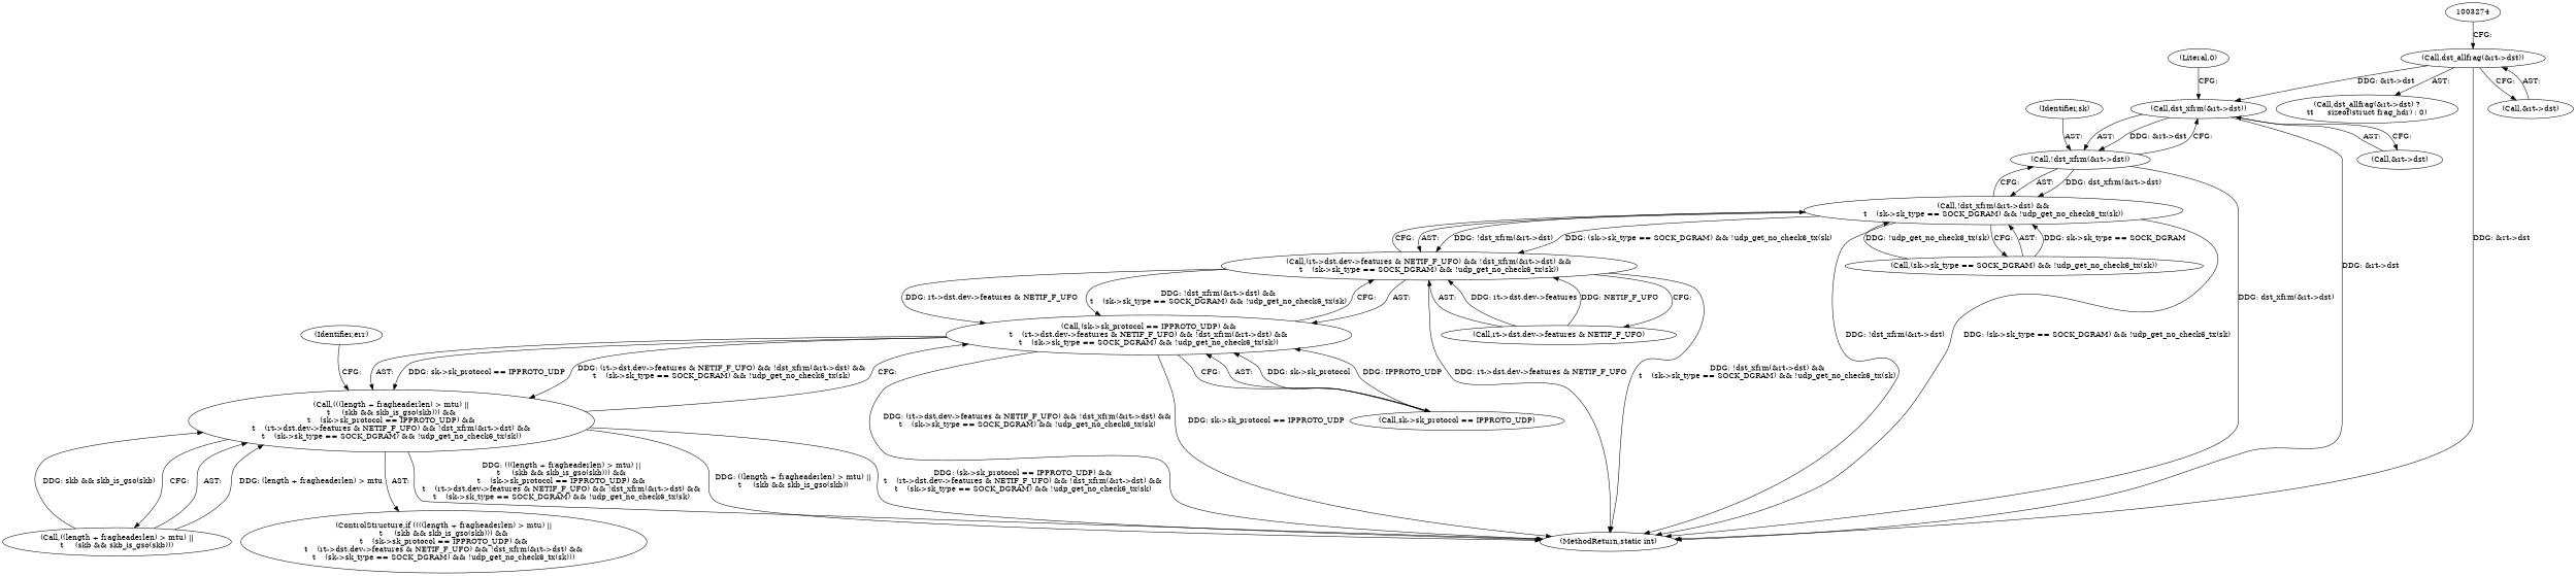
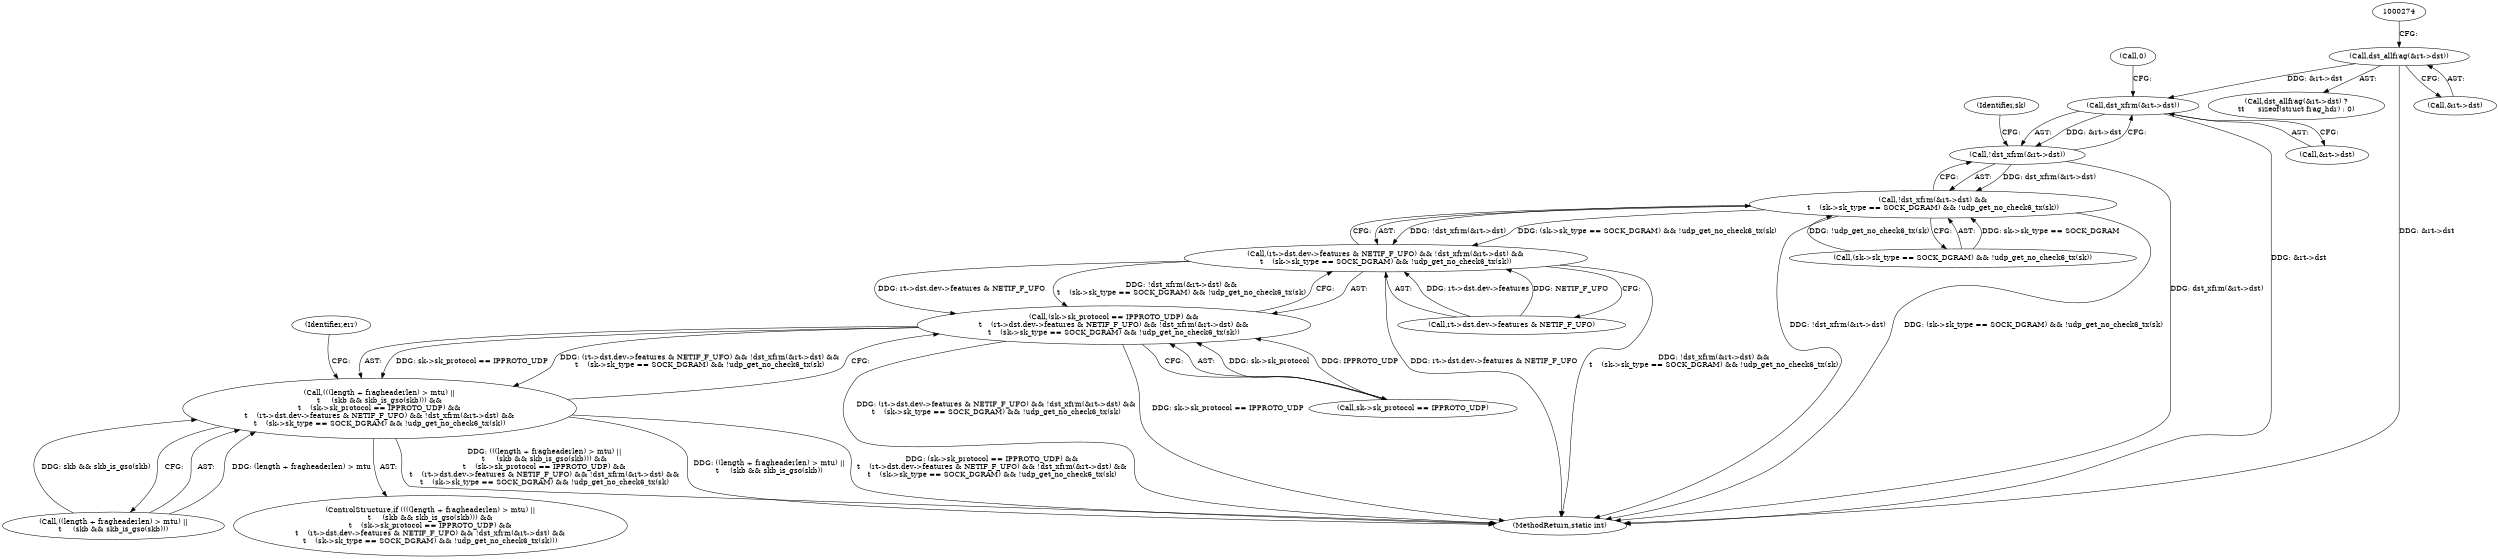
  digraph {
    n1 [label="(Call,dst_xfrm(&rt->dst))"]
    n2 [label="(Call,!dst_xfrm(&rt->dst))"]
    n3 [label="(Call,&rt->dst)"]
    n4 [label="(MethodReturn,static int)"]
    n5 [label="(Call,!dst_xfrm(&rt->dst) &&\n\t    (sk->sk_type == SOCK_DGRAM) && !udp_get_no_check6_tx(sk))"]
    n6 [label="(Call,dst_allfrag(&rt->dst))"]
    n7 [label="(Call,dst_allfrag(&rt->dst) ?\n\t\t      sizeof(struct frag_hdr) : 0)"]
    n8 [label="(Call,&rt->dst)"]
    n9 [label="(Call,(rt->dst.dev->features & NETIF_F_UFO) && !dst_xfrm(&rt->dst) &&\n\t    (sk->sk_type == SOCK_DGRAM) && !udp_get_no_check6_tx(sk))"]
    n10 [label="(Call,(sk->sk_type == SOCK_DGRAM) && !udp_get_no_check6_tx(sk))"]
    n11 [label="(Call,(sk->sk_protocol == IPPROTO_UDP) &&\n\t    (rt->dst.dev->features & NETIF_F_UFO) && !dst_xfrm(&rt->dst) &&\n\t    (sk->sk_type == SOCK_DGRAM) && !udp_get_no_check6_tx(sk))"]
    n12 [label="(Call,rt->dst.dev->features & NETIF_F_UFO)"]
    n13 [label="(Call,(((length + fragheaderlen) > mtu) ||\n\t     (skb && skb_is_gso(skb))) &&\n\t    (sk->sk_protocol == IPPROTO_UDP) &&\n\t    (rt->dst.dev->features & NETIF_F_UFO) && !dst_xfrm(&rt->dst) &&\n\t    (sk->sk_type == SOCK_DGRAM) && !udp_get_no_check6_tx(sk))"]
    n14 [label="(Call,sk->sk_protocol == IPPROTO_UDP)"]
    n15 [label="(Call,((length + fragheaderlen) > mtu) ||\n\t     (skb && skb_is_gso(skb)))"]
    n16 [label="(ControlStructure,if ((((length + fragheaderlen) > mtu) ||\n\t     (skb && skb_is_gso(skb))) &&\n\t    (sk->sk_protocol == IPPROTO_UDP) &&\n\t    (rt->dst.dev->features & NETIF_F_UFO) && !dst_xfrm(&rt->dst) &&\n\t    (sk->sk_type == SOCK_DGRAM) && !udp_get_no_check6_tx(sk)))"]
-   n17 [label="(Literal,0)"]
+   n17 [label="(Call,0)"]
    n18 [label="(Identifier,err)"]
    n19 [label="(Identifier,sk)"]
-   1000274 [label=1003274]
+   1000274
    n1 -> n2 [label="AST: "]
    n1 -> n2 [label="DDG: &rt->dst"]
    n1 -> n3 [label="CFG: "]
    n1 -> n4 [label="DDG: &rt->dst"]
    n2 -> n1 [label="CFG: "]
    n2 -> n4 [label="DDG: dst_xfrm(&rt->dst)"]
    n2 -> n5 [label="AST: "]
    n2 -> n5 [label="DDG: dst_xfrm(&rt->dst)"]
    n3 -> n1 [label="AST: "]
    n5 -> n2 [label="CFG: "]
    n5 -> n4 [label="DDG: !dst_xfrm(&rt->dst)"]
    n5 -> n4 [label="DDG: (sk->sk_type == SOCK_DGRAM) && !udp_get_no_check6_tx(sk)"]
    n5 -> n9 [label="AST: "]
    n5 -> n9 [label="DDG: !dst_xfrm(&rt->dst)"]
    n5 -> n9 [label="DDG: (sk->sk_type == SOCK_DGRAM) && !udp_get_no_check6_tx(sk)"]
    n5 -> n10 [label="CFG: "]
    n6 -> n1 [label="DDG: &rt->dst"]
    n6 -> n4 [label="DDG: &rt->dst"]
    n6 -> n7 [label="AST: "]
    n6 -> n8 [label="CFG: "]
    n8 -> n6 [label="AST: "]
    n9 -> n4 [label="DDG: rt->dst.dev->features & NETIF_F_UFO"]
    n9 -> n4 [label="DDG: !dst_xfrm(&rt->dst) &&\n\t    (sk->sk_type == SOCK_DGRAM) && !udp_get_no_check6_tx(sk)"]
    n9 -> n5 [label="CFG: "]
    n9 -> n11 [label="AST: "]
    n9 -> n11 [label="DDG: rt->dst.dev->features & NETIF_F_UFO"]
    n9 -> n11 [label="DDG: !dst_xfrm(&rt->dst) &&\n\t    (sk->sk_type == SOCK_DGRAM) && !udp_get_no_check6_tx(sk)"]
    n9 -> n12 [label="CFG: "]
    n10 -> n5 [label="AST: "]
    n10 -> n5 [label="DDG: sk->sk_type == SOCK_DGRAM"]
    n10 -> n5 [label="DDG: !udp_get_no_check6_tx(sk)"]
    n11 -> n4 [label="DDG: (rt->dst.dev->features & NETIF_F_UFO) && !dst_xfrm(&rt->dst) &&\n\t    (sk->sk_type == SOCK_DGRAM) && !udp_get_no_check6_tx(sk)"]
    n11 -> n4 [label="DDG: sk->sk_protocol == IPPROTO_UDP"]
    n11 -> n9 [label="CFG: "]
    n11 -> n13 [label="AST: "]
    n11 -> n13 [label="DDG: sk->sk_protocol == IPPROTO_UDP"]
    n11 -> n13 [label="DDG: (rt->dst.dev->features & NETIF_F_UFO) && !dst_xfrm(&rt->dst) &&\n\t    (sk->sk_type == SOCK_DGRAM) && !udp_get_no_check6_tx(sk)"]
    n11 -> n14 [label="CFG: "]
    n12 -> n9 [label="AST: "]
    n12 -> n9 [label="DDG: rt->dst.dev->features"]
    n12 -> n9 [label="DDG: NETIF_F_UFO"]
    n13 -> n4 [label="DDG: ((length + fragheaderlen) > mtu) ||\n\t     (skb && skb_is_gso(skb))"]
    n13 -> n4 [label="DDG: (sk->sk_protocol == IPPROTO_UDP) &&\n\t    (rt->dst.dev->features & NETIF_F_UFO) && !dst_xfrm(&rt->dst) &&\n\t    (sk->sk_type == SOCK_DGRAM) && !udp_get_no_check6_tx(sk)"]
    n13 -> n4 [label="DDG: (((length + fragheaderlen) > mtu) ||\n\t     (skb && skb_is_gso(skb))) &&\n\t    (sk->sk_protocol == IPPROTO_UDP) &&\n\t    (rt->dst.dev->features & NETIF_F_UFO) && !dst_xfrm(&rt->dst) &&\n\t    (sk->sk_type == SOCK_DGRAM) && !udp_get_no_check6_tx(sk)"]
    n13 -> n11 [label="CFG: "]
    n13 -> n15 [label="CFG: "]
    n13 -> n16 [label="AST: "]
    n14 -> n11 [label="AST: "]
    n14 -> n11 [label="DDG: sk->sk_protocol"]
    n14 -> n11 [label="DDG: IPPROTO_UDP"]
    n15 -> n13 [label="AST: "]
    n15 -> n13 [label="DDG: (length + fragheaderlen) > mtu"]
    n15 -> n13 [label="DDG: skb && skb_is_gso(skb)"]
    n17 -> n1 [label="CFG: "]
    n18 -> n13 [label="CFG: "]
-   n19 -> n2 [label="AST: "]
+   n19 -> n2 [label="CFG: "]
    1000274 -> n6 [label="CFG: "]
  }
